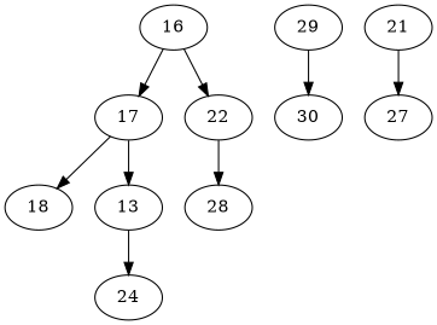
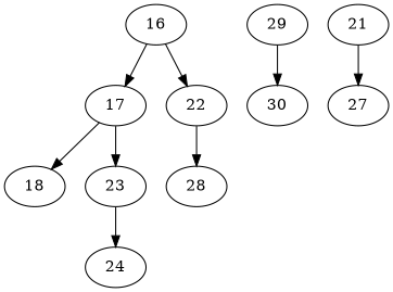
  digraph {
    17
    18
-   23 [label=13]
+   23
    24
    29
    30
    16
    22
    28
    21
    27
    17 -> 18
    17 -> 23
    23 -> 24
    29 -> 30
    16 -> 17
    16 -> 22
    22 -> 28
    21 -> 27
  }
